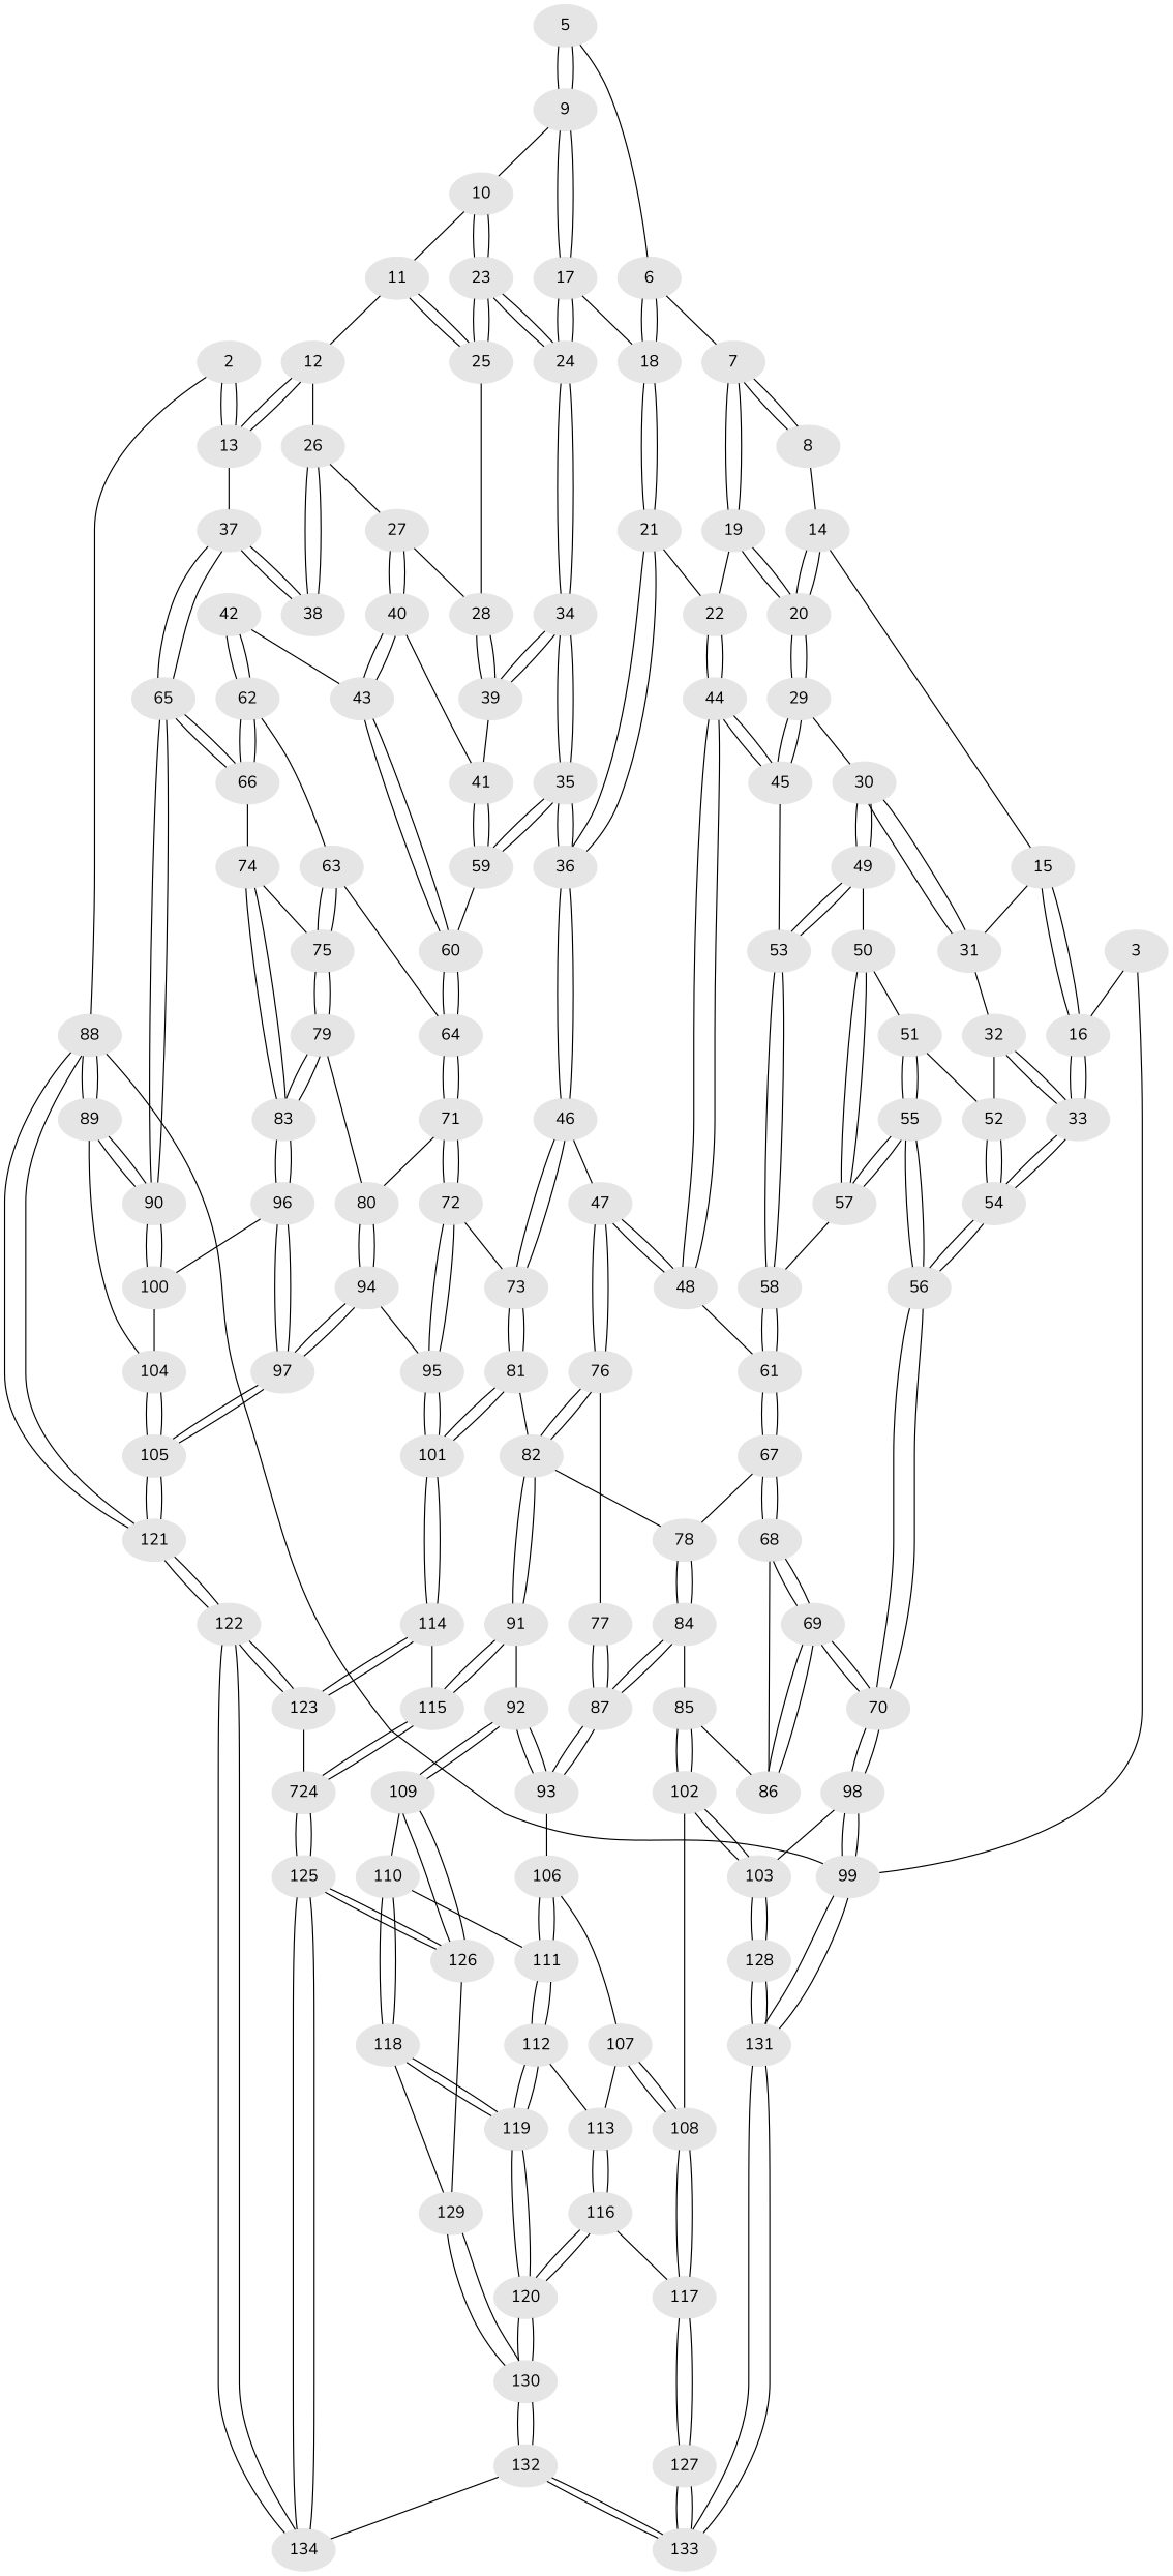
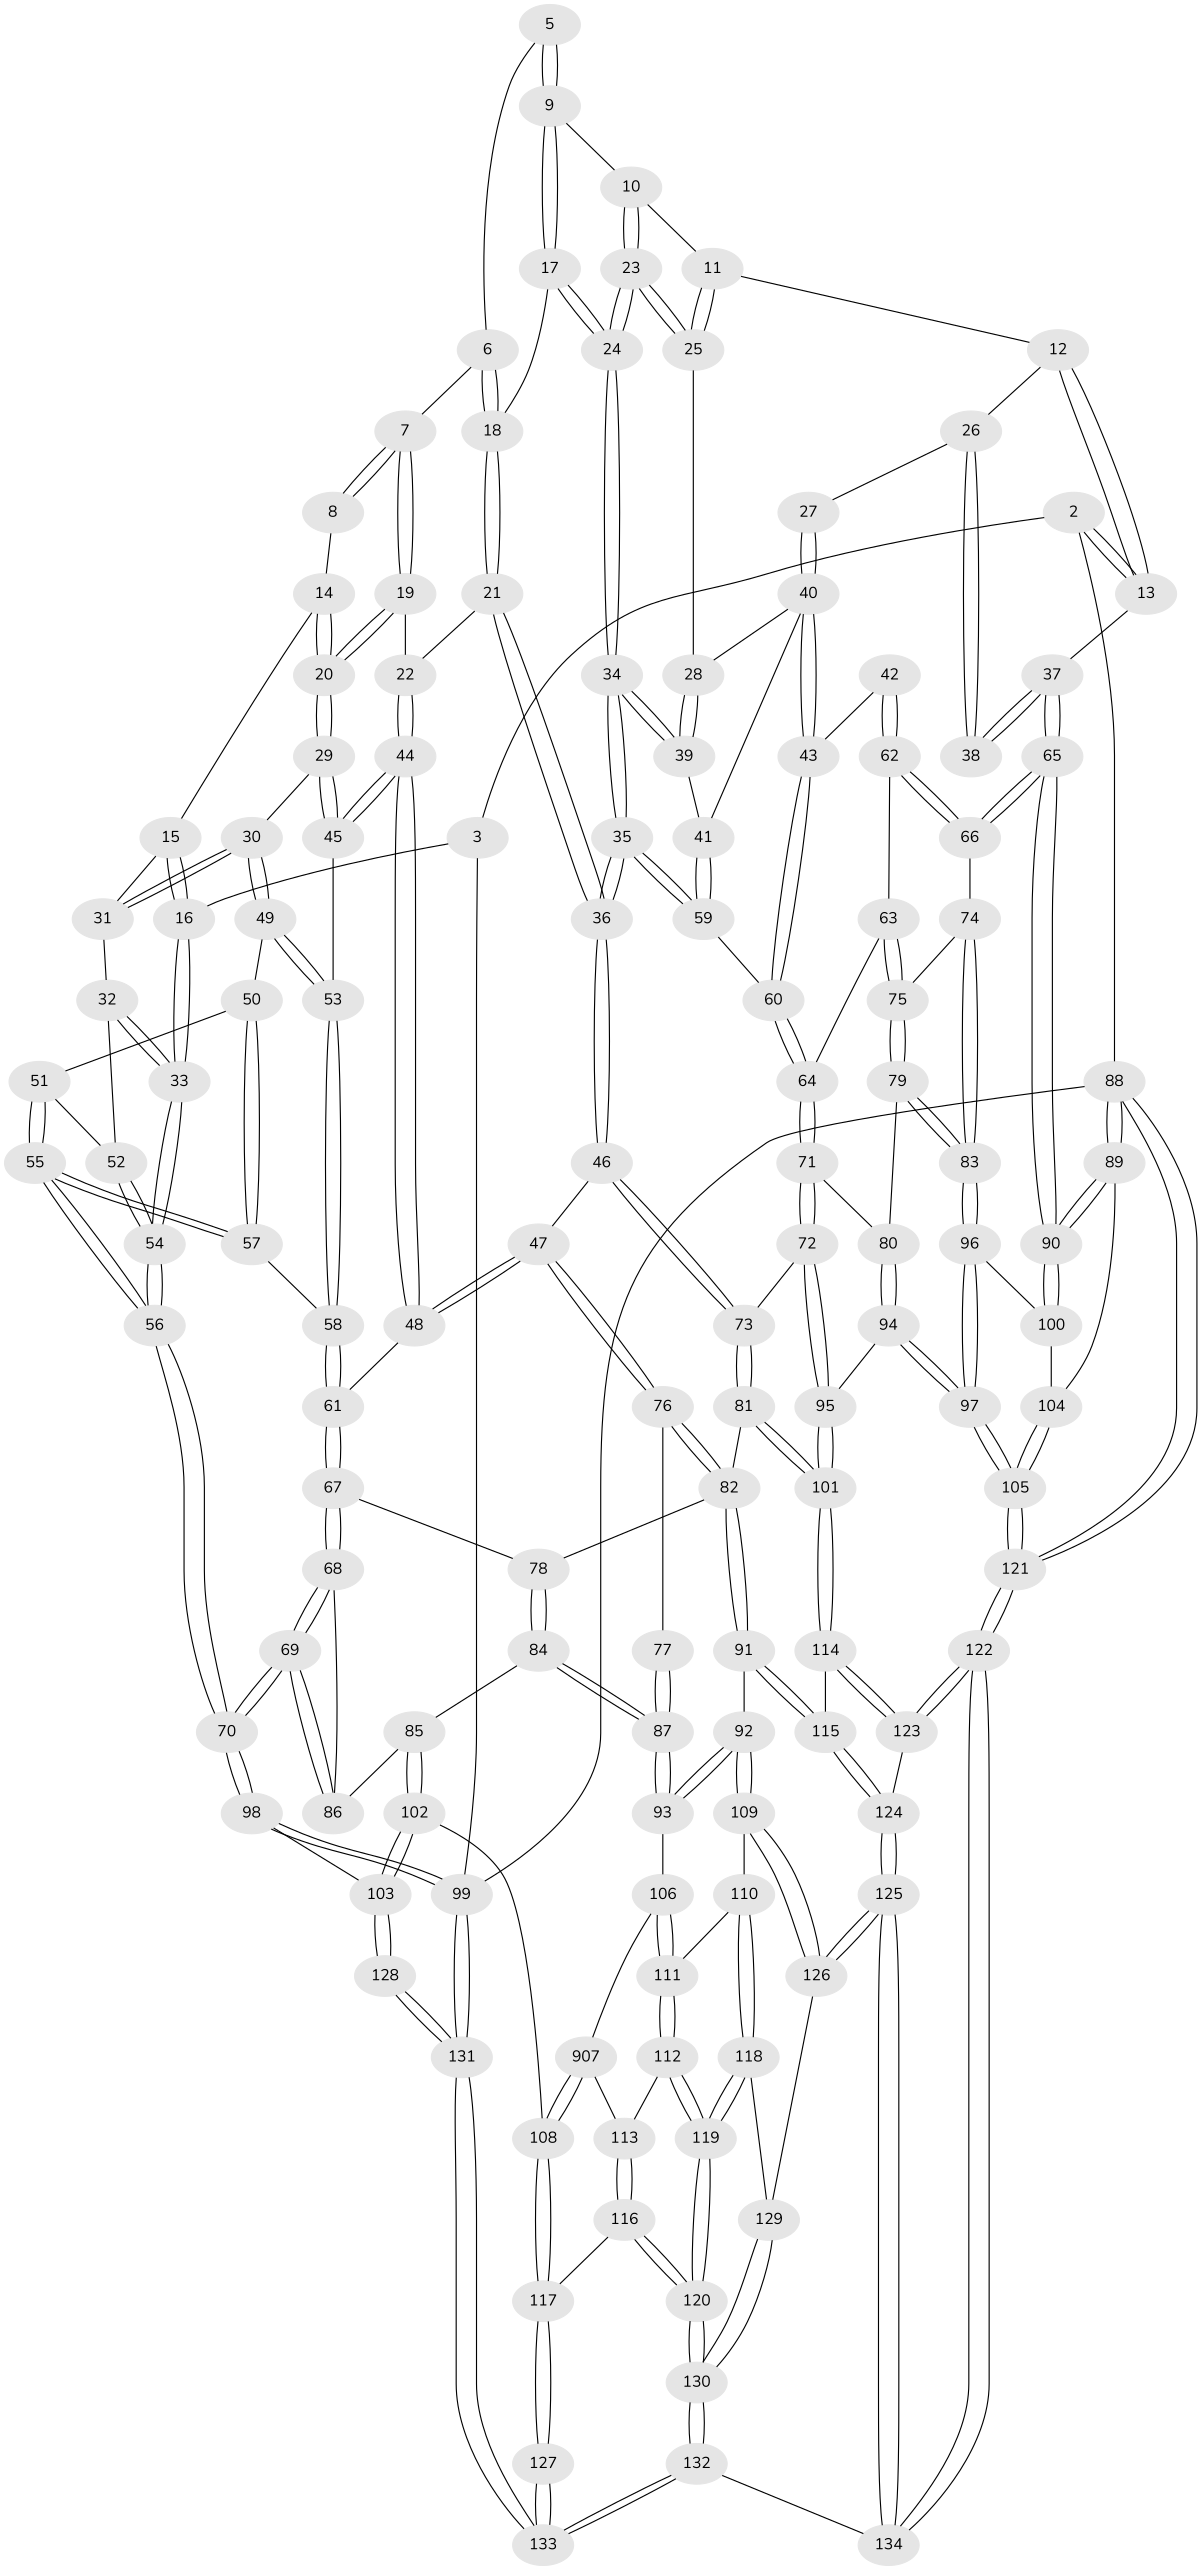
  graph {
    fontname=Nunito
    node [color=gray90 fontname=Nunito style=filled]
    edge [fontname=Nunito]
    2
    3
    13
    88
    5
    6
    9
    16
    99
    37
    89
    121
    33
    131
    8
    14
    7
    18
    10
    17
    19
    21
    20
    22
    15
    11
    23
    24
    12
    25
    26
    28
    27
    38
    65
    31
    29
    32
    54
    34
    36
    44
    30
    45
    46
    48
    39
    35
    40
    41
    43
    49
    53
    50
    52
    56
    59
    60
    47
    73
    66
    90
    42
    62
    63
    64
    61
    58
    76
    81
    77
    82
    67
    51
    57
    55
    70
    98
    71
    68
    78
    75
    74
    79
    72
    80
    100
    83
    69
    86
    84
    103
    95
    94
    101
    96
    87
    91
    93
    85
    97
    114
    92
    115
    102
    108
    106
    104
    122
    105
    109
-   124 [label=724]
+   124
    110
    126
-   107
+   107 [label=907]
    111
    128
    133
    123
    117
    113
    112
    116
    127
    118
    129
    119
    120
    125
    130
    132
    134
+   2 -- 3
    2 -- 13
    2 -- 13
    2 -- 88
    3 -- 16
    3 -- 99
    13 -- 37
    88 -- 99
    88 -- 89
    88 -- 89
    88 -- 121
    88 -- 121
    5 -- 6
    5 -- 9
    5 -- 9
    6 -- 7
    6 -- 18
    6 -- 18
    9 -- 10
    9 -- 17
    9 -- 17
    16 -- 33
    16 -- 33
    99 -- 131
    99 -- 131
    37 -- 38
    37 -- 38
    37 -- 65
    37 -- 65
    89 -- 90
    89 -- 90
    89 -- 104
    121 -- 122
    121 -- 122
    33 -- 54
    33 -- 54
    131 -- 133
    131 -- 133
    8 -- 14
    14 -- 20
    14 -- 20
    14 -- 15
    7 -- 8
    7 -- 8
    7 -- 19
    7 -- 19
    18 -- 21
    18 -- 21
    10 -- 11
    10 -- 23
    10 -- 23
    17 -- 18
    17 -- 24
    17 -- 24
    19 -- 20
    19 -- 20
    19 -- 22
    21 -- 22
    21 -- 36
    21 -- 36
    20 -- 29
    20 -- 29
    22 -- 44
    22 -- 44
    15 -- 16
    15 -- 16
    15 -- 31
    11 -- 12
    11 -- 25
    11 -- 25
    23 -- 24
    23 -- 24
    23 -- 25
    23 -- 25
    24 -- 34
    24 -- 34
    12 -- 13
    12 -- 13
    12 -- 26
    25 -- 28
    26 -- 27
    26 -- 38
    26 -- 38
    28 -- 39
    28 -- 39
-   27 -- 28
+   40 -- 28
    27 -- 40
    27 -- 40
    65 -- 66
    65 -- 66
    65 -- 90
    65 -- 90
    31 -- 32
    29 -- 30
    29 -- 45
    29 -- 45
    32 -- 33
    32 -- 33
    32 -- 52
    54 -- 56
    54 -- 56
    34 -- 39
    34 -- 39
    34 -- 35
    34 -- 35
    36 -- 46
    36 -- 46
    44 -- 45
    44 -- 45
    44 -- 48
    44 -- 48
    30 -- 31
    30 -- 31
    30 -- 49
    30 -- 49
    45 -- 53
    46 -- 47
    46 -- 73
    46 -- 73
    48 -- 61
    39 -- 41
    35 -- 36
    35 -- 36
    35 -- 59
    35 -- 59
    40 -- 41
    40 -- 43
    40 -- 43
    41 -- 59
    41 -- 59
    43 -- 60
    43 -- 60
    49 -- 53
    49 -- 53
    49 -- 50
    53 -- 58
    53 -- 58
    50 -- 51
    50 -- 57
    50 -- 57
    52 -- 54
    52 -- 54
    56 -- 70
    56 -- 70
    59 -- 60
    60 -- 64
    60 -- 64
    47 -- 48
    47 -- 48
    47 -- 76
    47 -- 76
    73 -- 81
    73 -- 81
    66 -- 74
    90 -- 100
    90 -- 100
    42 -- 43
    42 -- 62
    42 -- 62
    62 -- 66
    62 -- 66
    62 -- 63
    63 -- 64
    63 -- 75
    63 -- 75
    64 -- 71
    64 -- 71
    61 -- 67
    61 -- 67
    58 -- 61
    58 -- 61
    76 -- 77
    76 -- 82
    76 -- 82
    81 -- 82
    81 -- 101
    81 -- 101
    77 -- 87
    77 -- 87
    82 -- 78
    82 -- 91
    82 -- 91
    67 -- 68
    67 -- 68
    67 -- 78
    51 -- 52
    51 -- 55
    51 -- 55
    57 -- 58
    55 -- 56
    55 -- 56
    55 -- 57
    55 -- 57
    70 -- 98
    70 -- 98
    98 -- 99
    98 -- 99
    98 -- 103
    71 -- 72
    71 -- 72
    71 -- 80
    68 -- 69
    68 -- 69
    68 -- 86
    78 -- 84
    78 -- 84
    75 -- 79
    75 -- 79
    74 -- 75
    74 -- 83
    74 -- 83
    79 -- 80
    79 -- 83
    79 -- 83
    72 -- 73
    72 -- 95
    72 -- 95
    80 -- 94
    80 -- 94
    100 -- 104
    83 -- 96
    83 -- 96
    69 -- 70
    69 -- 70
    69 -- 86
    69 -- 86
    84 -- 87
    84 -- 87
    84 -- 85
    103 -- 128
    103 -- 128
    95 -- 101
    95 -- 101
    94 -- 95
    94 -- 97
    94 -- 97
    101 -- 114
    101 -- 114
    96 -- 100
    96 -- 97
    96 -- 97
    87 -- 93
    87 -- 93
    91 -- 92
    91 -- 115
    91 -- 115
    93 -- 106
    85 -- 86
    85 -- 102
    85 -- 102
    97 -- 105
    97 -- 105
    114 -- 115
    114 -- 123
    114 -- 123
    92 -- 93
    92 -- 93
    92 -- 109
    92 -- 109
    115 -- 124
    115 -- 124
    102 -- 103
    102 -- 103
    102 -- 108
    108 -- 117
    108 -- 117
    106 -- 107
    106 -- 111
    106 -- 111
    104 -- 105
    104 -- 105
    122 -- 123
    122 -- 123
    122 -- 134
    122 -- 134
    105 -- 121
    105 -- 121
    109 -- 110
    109 -- 126
    109 -- 126
    124 -- 125
    124 -- 125
    110 -- 111
    110 -- 118
    110 -- 118
    126 -- 129
    107 -- 108
    107 -- 108
    107 -- 113
    111 -- 112
    111 -- 112
    128 -- 131
    128 -- 131
    123 -- 124
    117 -- 127
    117 -- 127
    113 -- 116
    113 -- 116
    112 -- 113
    112 -- 119
    112 -- 119
    116 -- 117
    116 -- 120
    116 -- 120
    127 -- 133
    127 -- 133
    118 -- 129
    118 -- 119
    118 -- 119
    129 -- 130
    129 -- 130
    119 -- 120
    119 -- 120
    120 -- 130
    120 -- 130
    125 -- 126
    125 -- 126
    125 -- 134
    125 -- 134
    130 -- 132
    130 -- 132
    132 -- 133
    132 -- 133
    132 -- 134
  }
